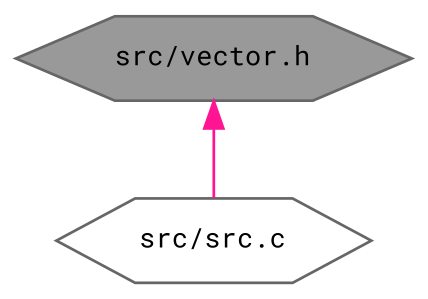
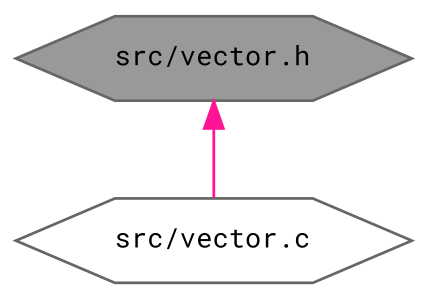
  digraph {
    fontname="Roboto Mono"
    node [fontname="Roboto Mono" fontsize=10 shape=hexagon style=filled]
    n1 [color=gray40 fillcolor=grey60 fontcolor=black height=0.2 label="src/vector.h" width=0.4]
-   n2 [color=grey40 fillcolor=white height=0.2 label="src/src.c" width=0.4]
+   n2 [color=grey40 fillcolor=white height=0.2 label="src/vector.c" width=0.4]
    n1 -> n2 [color=deeppink dir=back fontname="Roboto Mono" fontsize=10 labelfontname=Mononoki labelfontsize=10 style=solid]
  }
